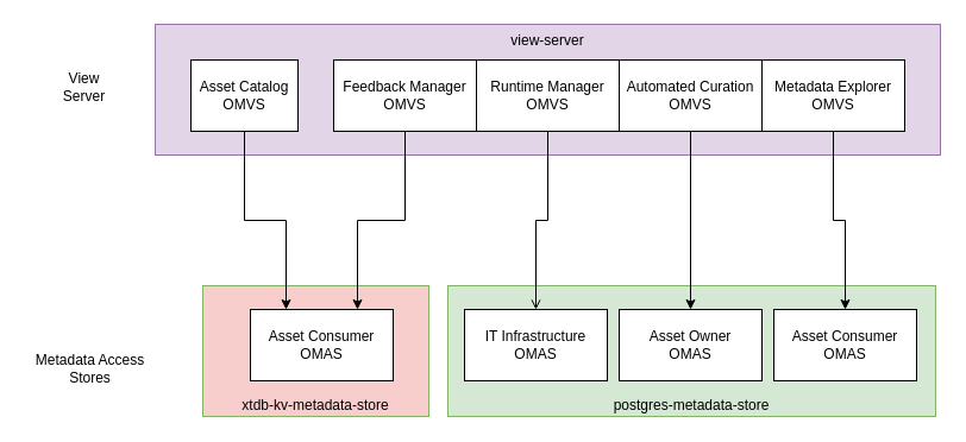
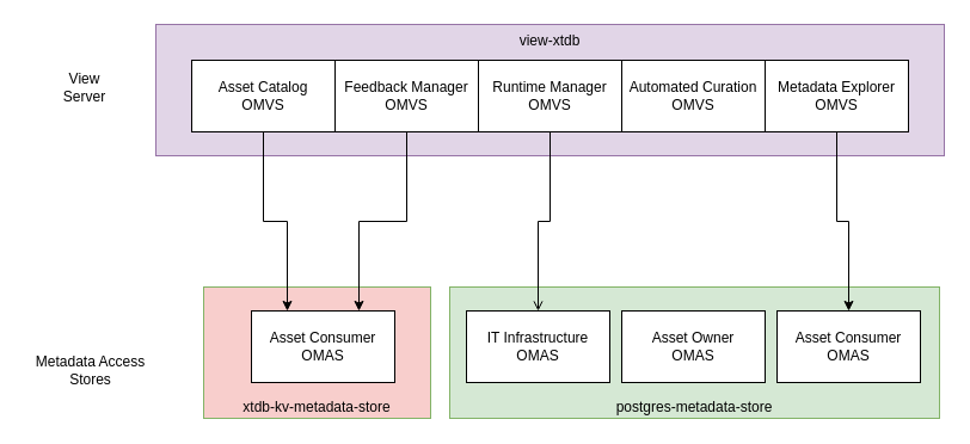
  <mxCell id="0" />
  <mxCell id="1" parent="0" />
- <mxCell id="2" value="view-server" style="rounded=0;whiteSpace=wrap;html=1;verticalAlign=top;fillColor=#e1d5e7;strokeColor=#9673a6;" vertex="1" parent="1"><mxGeometry x="130" y="20" width="660" height="110" as="geometry" /></mxCell>
+ <mxCell id="2" value="view-xtdb" style="rounded=0;whiteSpace=wrap;html=1;verticalAlign=top;fillColor=#e1d5e7;strokeColor=#9673a6;" vertex="1" parent="1"><mxGeometry x="130" y="20" width="660" height="110" as="geometry" /></mxCell>
  <mxCell id="3" value="Automated Curation&lt;div&gt;OMVS&lt;/div&gt;" style="rounded=0;whiteSpace=wrap;html=1;" vertex="1" parent="1"><mxGeometry x="520" y="50" width="120" height="60" as="geometry" /></mxCell>
- <mxCell id="4" value="Asset Catalog&lt;div&gt;OMVS&lt;/div&gt;" style="rounded=0;whiteSpace=wrap;html=1;" vertex="1" parent="1"><mxGeometry x="160" y="50" width="90" height="60" as="geometry" /></mxCell>
+ <mxCell id="4" value="Asset Catalog&lt;div&gt;OMVS&lt;/div&gt;" style="rounded=0;whiteSpace=wrap;html=1;" vertex="1" parent="1"><mxGeometry x="160" y="50" width="120" height="60" as="geometry" /></mxCell>
  <mxCell id="5" value="Runtime Manager&lt;div&gt;OMVS&lt;/div&gt;" style="rounded=0;whiteSpace=wrap;html=1;" vertex="1" parent="1"><mxGeometry x="400" y="50" width="120" height="60" as="geometry" /></mxCell>
  <mxCell id="6" value="Feedback Manager&lt;div&gt;OMVS&lt;/div&gt;" style="rounded=0;whiteSpace=wrap;html=1;" vertex="1" parent="1"><mxGeometry x="280" y="50" width="120" height="60" as="geometry" /></mxCell>
  <mxCell id="7" value="postgres-metadata-store" style="rounded=0;whiteSpace=wrap;html=1;verticalAlign=bottom;fillColor=#d5e8d4;strokeColor=#82b366;" vertex="1" parent="1"><mxGeometry x="376" y="240" width="410" height="110" as="geometry" /></mxCell>
  <mxCell id="8" value="Metadata Explorer&lt;div&gt;OMVS&lt;/div&gt;" style="rounded=0;whiteSpace=wrap;html=1;" vertex="1" parent="1"><mxGeometry x="640" y="50" width="120" height="60" as="geometry" /></mxCell>
  <mxCell id="9" value="xtdb-kv-metadata-store" style="rounded=0;whiteSpace=wrap;html=1;verticalAlign=bottom;fillColor=#f8cecc;strokeColor=#82b366;" vertex="1" parent="1"><mxGeometry x="170" y="240" width="190" height="110" as="geometry" /></mxCell>
  <mxCell id="10" value="Asset Consumer&lt;div&gt;OMAS&lt;/div&gt;" style="rounded=0;whiteSpace=wrap;html=1;" vertex="1" parent="1"><mxGeometry x="210" y="260" width="120" height="60" as="geometry" /></mxCell>
  <mxCell id="11" value="&lt;div&gt;IT Infrastructure OMAS&lt;/div&gt;" style="rounded=0;whiteSpace=wrap;html=1;" vertex="1" parent="1"><mxGeometry x="390" y="260" width="120" height="60" as="geometry" /></mxCell>
  <mxCell id="12" value="&lt;div&gt;Asset Owner&lt;/div&gt;&lt;div&gt;OMAS&lt;/div&gt;" style="rounded=0;whiteSpace=wrap;html=1;" vertex="1" parent="1"><mxGeometry x="520" y="260" width="120" height="60" as="geometry" /></mxCell>
  <mxCell id="13" value="Asset Consumer&lt;div&gt;OMAS&lt;/div&gt;" style="rounded=0;whiteSpace=wrap;html=1;" vertex="1" parent="1"><mxGeometry x="650" y="260" width="120" height="60" as="geometry" /></mxCell>
- <mxCell id="14" style="edgeStyle=orthogonalEdgeStyle;rounded=0;orthogonalLoop=1;jettySize=auto;html=1;exitX=0.5;exitY=1;exitDx=0;exitDy=0;entryX=0.5;entryY=0;entryDx=0;entryDy=0;" edge="1" parent="1" source="3" target="12"><mxGeometry relative="1" as="geometry" /></mxCell>
  <mxCell id="15" style="edgeStyle=orthogonalEdgeStyle;rounded=0;orthogonalLoop=1;jettySize=auto;html=1;exitX=0.5;exitY=1;exitDx=0;exitDy=0;endArrow=open;" edge="1" parent="1" source="5" target="11"><mxGeometry relative="1" as="geometry" /></mxCell>
  <mxCell id="16" style="edgeStyle=orthogonalEdgeStyle;rounded=0;orthogonalLoop=1;jettySize=auto;html=1;exitX=0.5;exitY=1;exitDx=0;exitDy=0;entryX=0.5;entryY=0;entryDx=0;entryDy=0;" edge="1" parent="1" source="8" target="13"><mxGeometry relative="1" as="geometry" /></mxCell>
  <mxCell id="17" style="edgeStyle=orthogonalEdgeStyle;rounded=0;orthogonalLoop=1;jettySize=auto;html=1;exitX=0.5;exitY=1;exitDx=0;exitDy=0;entryX=0.25;entryY=0;entryDx=0;entryDy=0;" edge="1" parent="1" source="4" target="10"><mxGeometry relative="1" as="geometry" /></mxCell>
  <mxCell id="18" style="edgeStyle=orthogonalEdgeStyle;rounded=0;orthogonalLoop=1;jettySize=auto;html=1;exitX=0.5;exitY=1;exitDx=0;exitDy=0;entryX=0.75;entryY=0;entryDx=0;entryDy=0;" edge="1" parent="1" source="6" target="10"><mxGeometry relative="1" as="geometry" /></mxCell>
  <mxCell id="19" value="Metadata Access&lt;div&gt;Stores&lt;/div&gt;" style="text;html=1;align=center;verticalAlign=middle;resizable=0;points=[];autosize=1;strokeColor=none;fillColor=none;" vertex="1" parent="1"><mxGeometry x="20" y="290" width="110" height="40" as="geometry" /></mxCell>
  <mxCell id="20" value="View&lt;div&gt;Server&lt;/div&gt;" style="text;html=1;align=center;verticalAlign=middle;resizable=0;points=[];autosize=1;strokeColor=none;fillColor=none;" vertex="1" parent="1"><mxGeometry x="40" y="53" width="60" height="40" as="geometry" /></mxCell>
